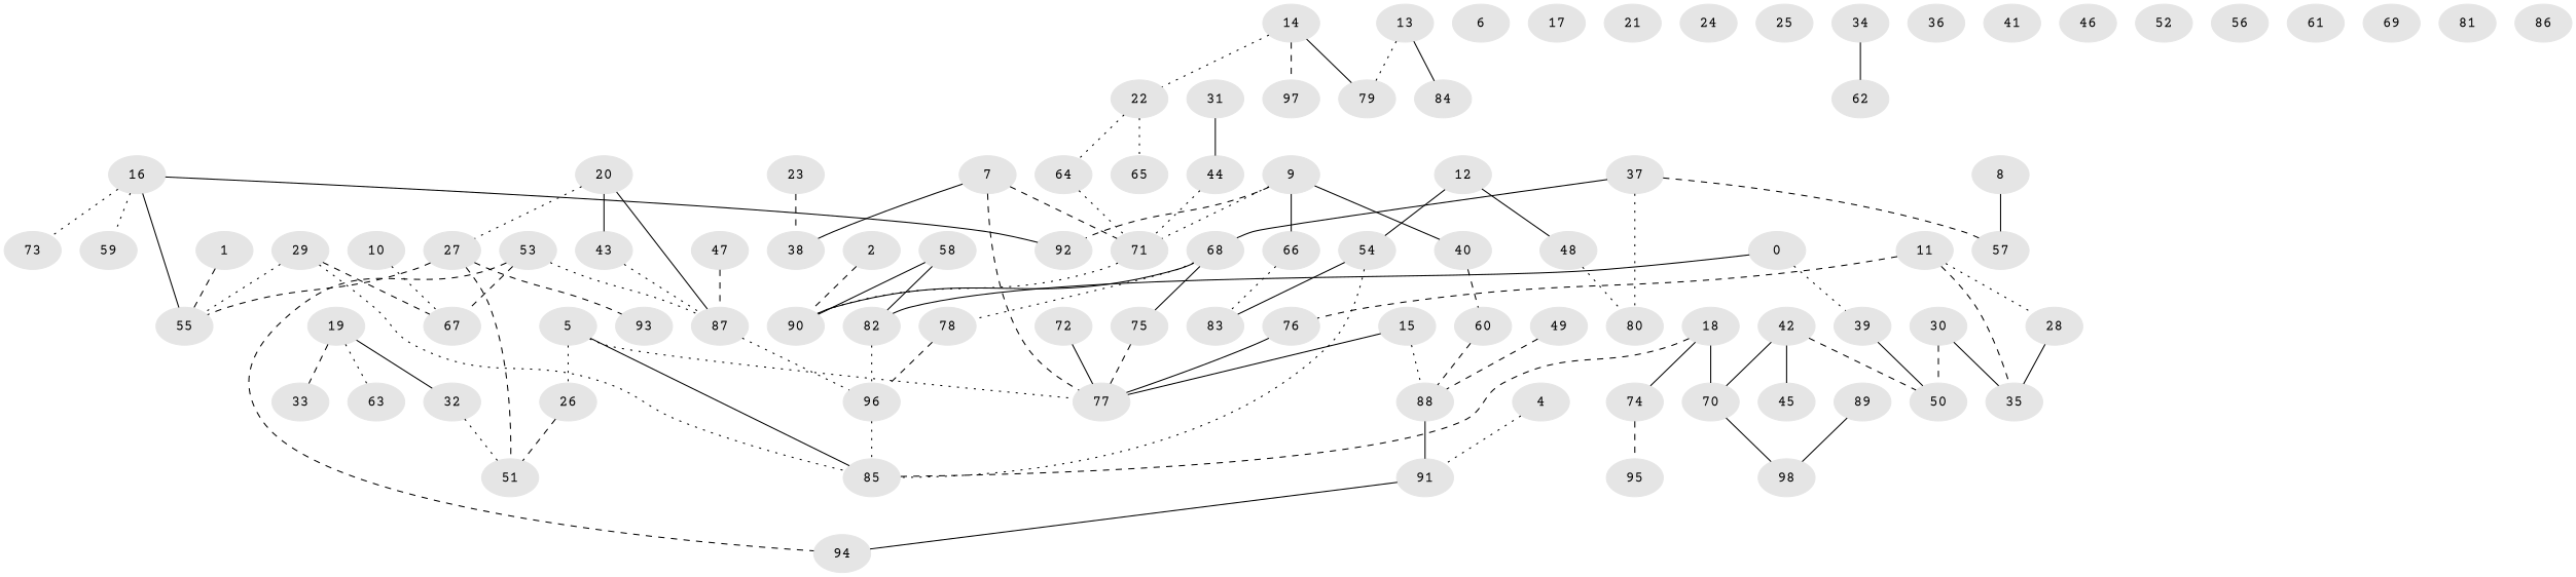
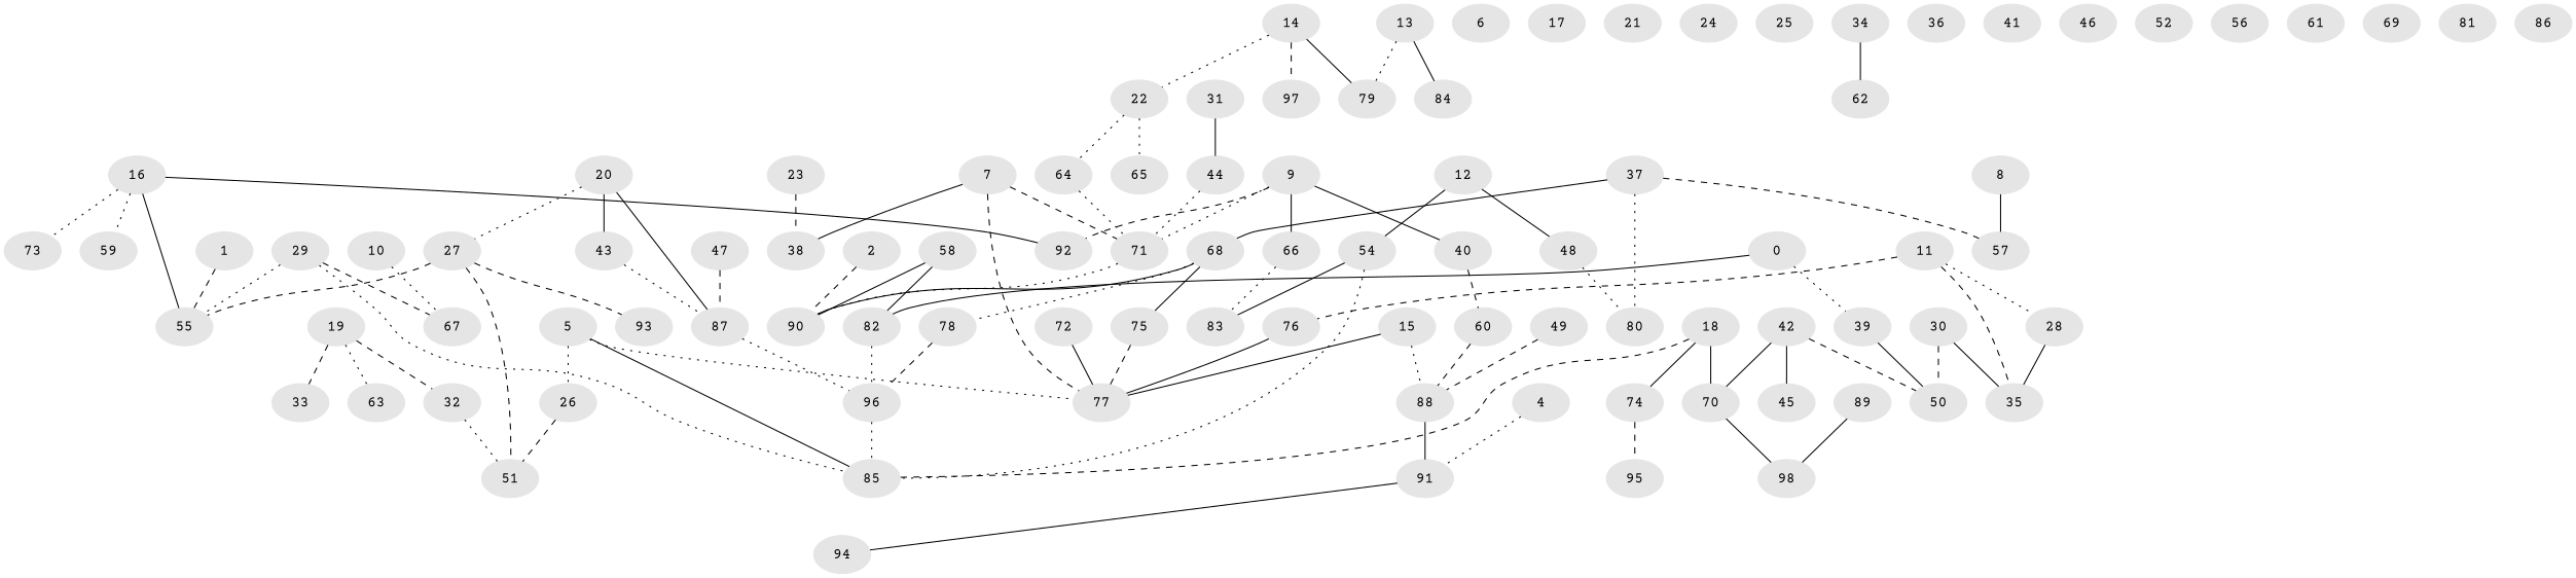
  graph {
    fontname="Courier Prime"
    node [color=gray90 fontname="Courier Prime" style=filled]
    edge [fontname="Courier Prime" style=solid]
    1
    55
    2
    90
    n5 [label=0]
    39
    82
    50
    96
    4
    91
    94
    5
    26
    77
    85
    51
    6
    7
    38
    71
    8
    57
    9
    40
    66
    92
    60
    83
    10
    67
    11
    28
    35
    76
    12
    48
    54
    80
    13
    79
    84
    14
    22
    97
    64
    65
    15
    88
    16
    59
    73
    17
    18
    70
    74
    98
    95
    19
    32
    33
    63
    20
    27
    43
    87
    93
    21
    23
    24
    25
    29
    30
    31
    44
    34
    62
    36
    37
    68
    75
    78
    41
    42
    45
    46
    47
    49
    52
-   53
    56
    58
    61
    69
    72
    81
    86
    89
    1 -- 55 [style=dashed]
    2 -- 90 [style=dashed]
    n5 -- 39 [style=dotted]
    n5 -- 82
    39 -- 50
    82 -- 96 [style=dotted]
    96 -- 85 [style=dotted]
    4 -- 91 [style=dotted]
    91 -- 94
    5 -- 26 [style=dotted]
    5 -- 77 [style=dotted]
    5 -- 85
    26 -- 51 [style=dashed]
    7 -- 77 [style=dashed]
    7 -- 38
    7 -- 71 [style=dashed]
    71 -- 90 [style=dotted]
    8 -- 57
    9 -- 71 [style=dotted]
    9 -- 40
    9 -- 66
    9 -- 92 [style=dashed]
    40 -- 60 [style=dashed]
    66 -- 83 [style=dotted]
    60 -- 88 [style=dashed]
    10 -- 67 [style=dotted]
    11 -- 28 [style=dotted]
    11 -- 35 [style=dashed]
    11 -- 76 [style=dashed]
    28 -- 35
    76 -- 77
    12 -- 48
    12 -- 54
    48 -- 80 [style=dotted]
    54 -- 85 [style=dotted]
    54 -- 83
    13 -- 79 [style=dotted]
    13 -- 84
    14 -- 79
    14 -- 22 [style=dotted]
    14 -- 97 [style=dashed]
    22 -- 64 [style=dotted]
    22 -- 65 [style=dotted]
    64 -- 71 [style=dotted]
    15 -- 77
    15 -- 88 [style=dotted]
    88 -- 91
    16 -- 55
    16 -- 92
    16 -- 59 [style=dotted]
    16 -- 73 [style=dotted]
    18 -- 85 [style=dashed]
    18 -- 70
    18 -- 74
    70 -- 98
    74 -- 95 [style=dashed]
-   19 -- 32
+   19 -- 32 [style=dashed]
    19 -- 33 [style=dashed]
    19 -- 63 [style=dotted]
    32 -- 51 [style=dotted]
    20 -- 27 [style=dotted]
    20 -- 43
    20 -- 87
    27 -- 55 [style=dashed]
    27 -- 51 [style=dashed]
    27 -- 93 [style=dashed]
    43 -- 87 [style=dotted]
    87 -- 96 [style=dotted]
    23 -- 38 [style=dashed]
    29 -- 55 [style=dotted]
    29 -- 85 [style=dotted]
    29 -- 67 [style=dashed]
    30 -- 50 [style=dashed]
    30 -- 35
    31 -- 44
    44 -- 71 [style=dotted]
    34 -- 62
    37 -- 57 [style=dashed]
    37 -- 80 [style=dotted]
    37 -- 68
    68 -- 90
    68 -- 75
    68 -- 78 [style=dotted]
    75 -- 77 [style=dashed]
    78 -- 96 [style=dashed]
    42 -- 50 [style=dashed]
    42 -- 70
    42 -- 45
    47 -- 87 [style=dashed]
    49 -- 88 [style=dashed]
-   53 -- 94 [style=dashed]
-   53 -- 67 [style=dashed]
-   53 -- 87 [style=dotted]
    58 -- 90
    58 -- 82
    72 -- 77
    89 -- 98
  }
